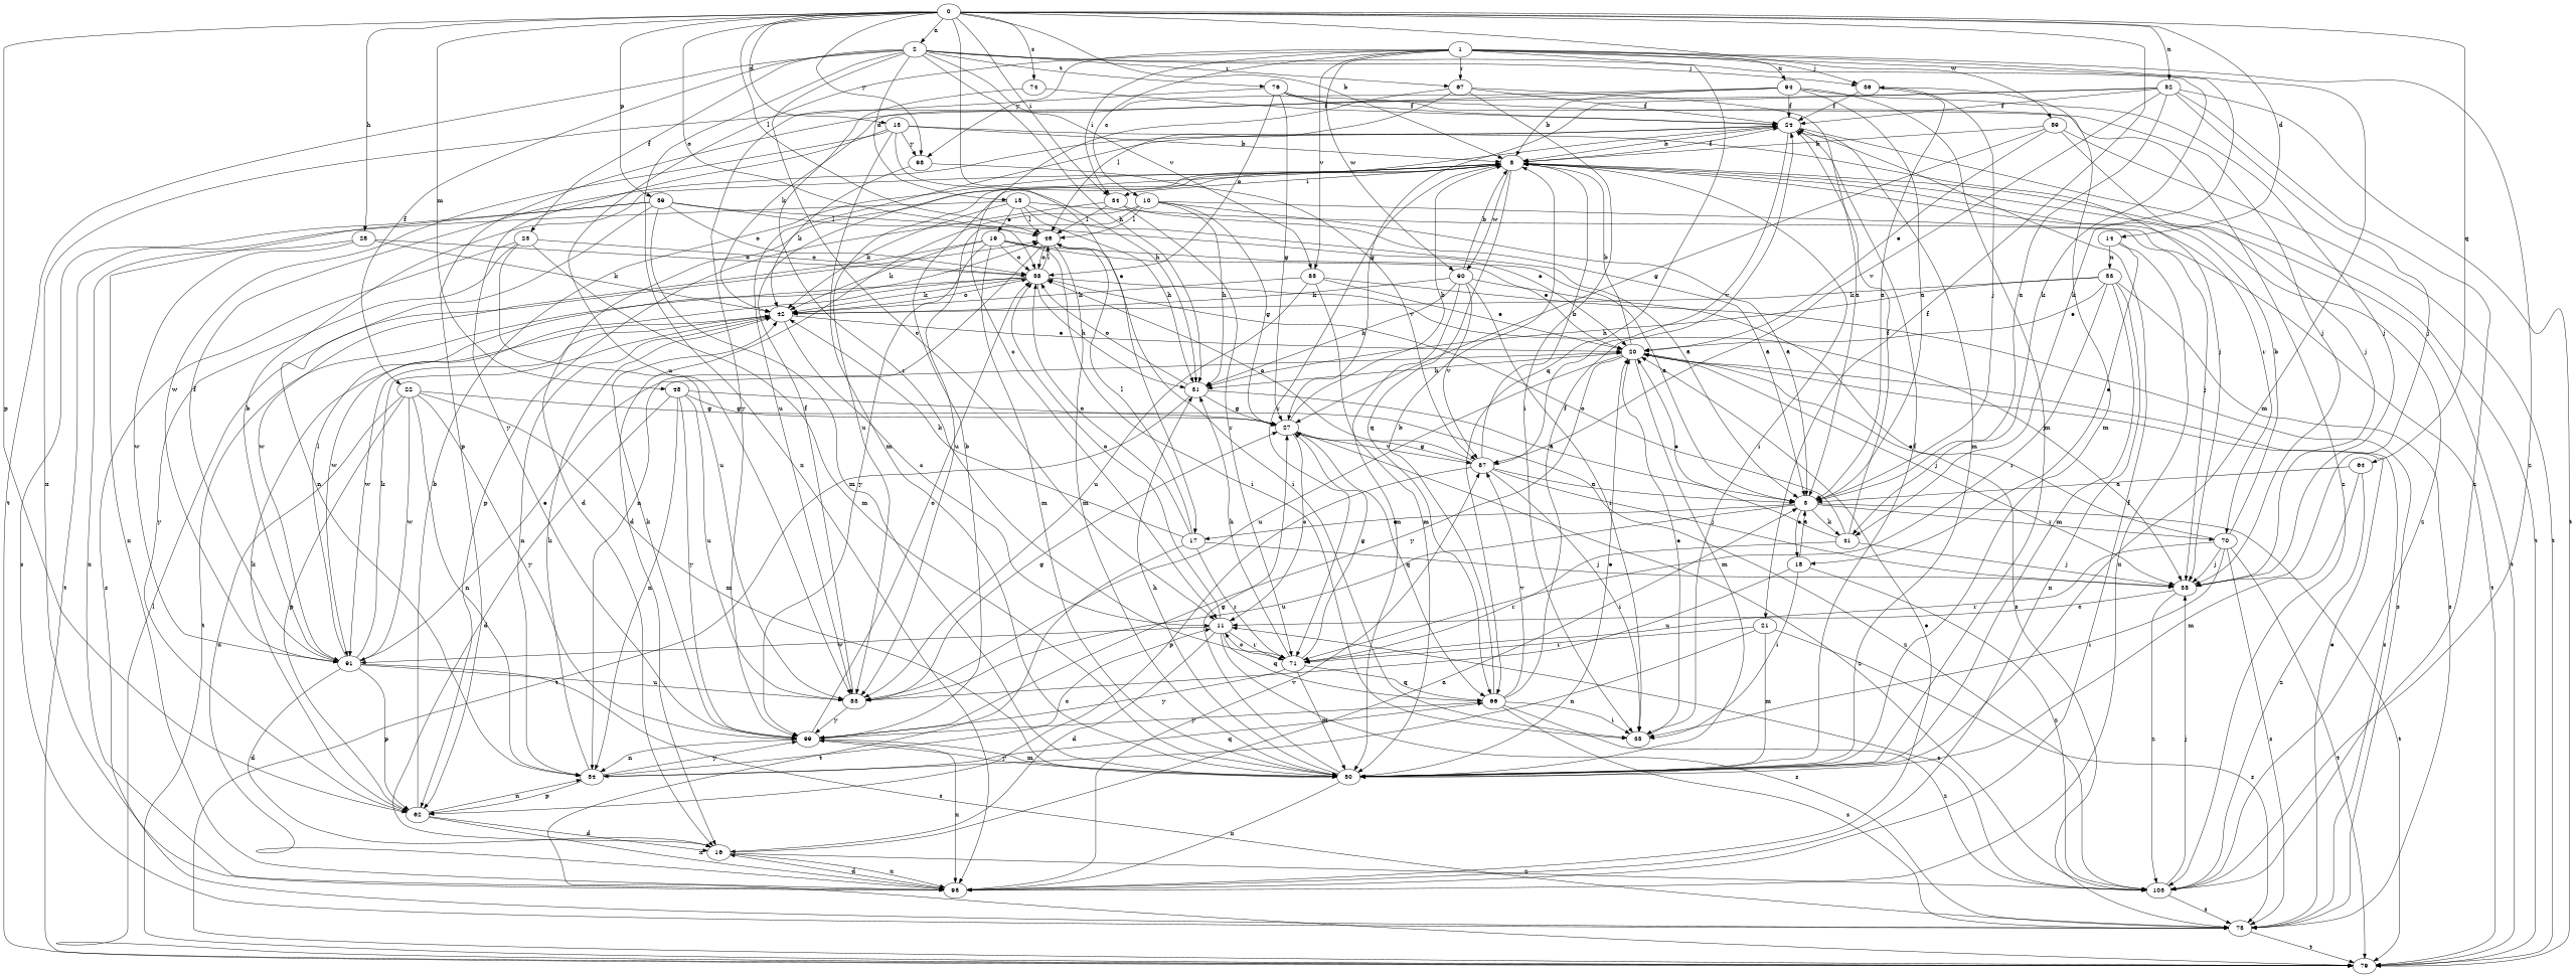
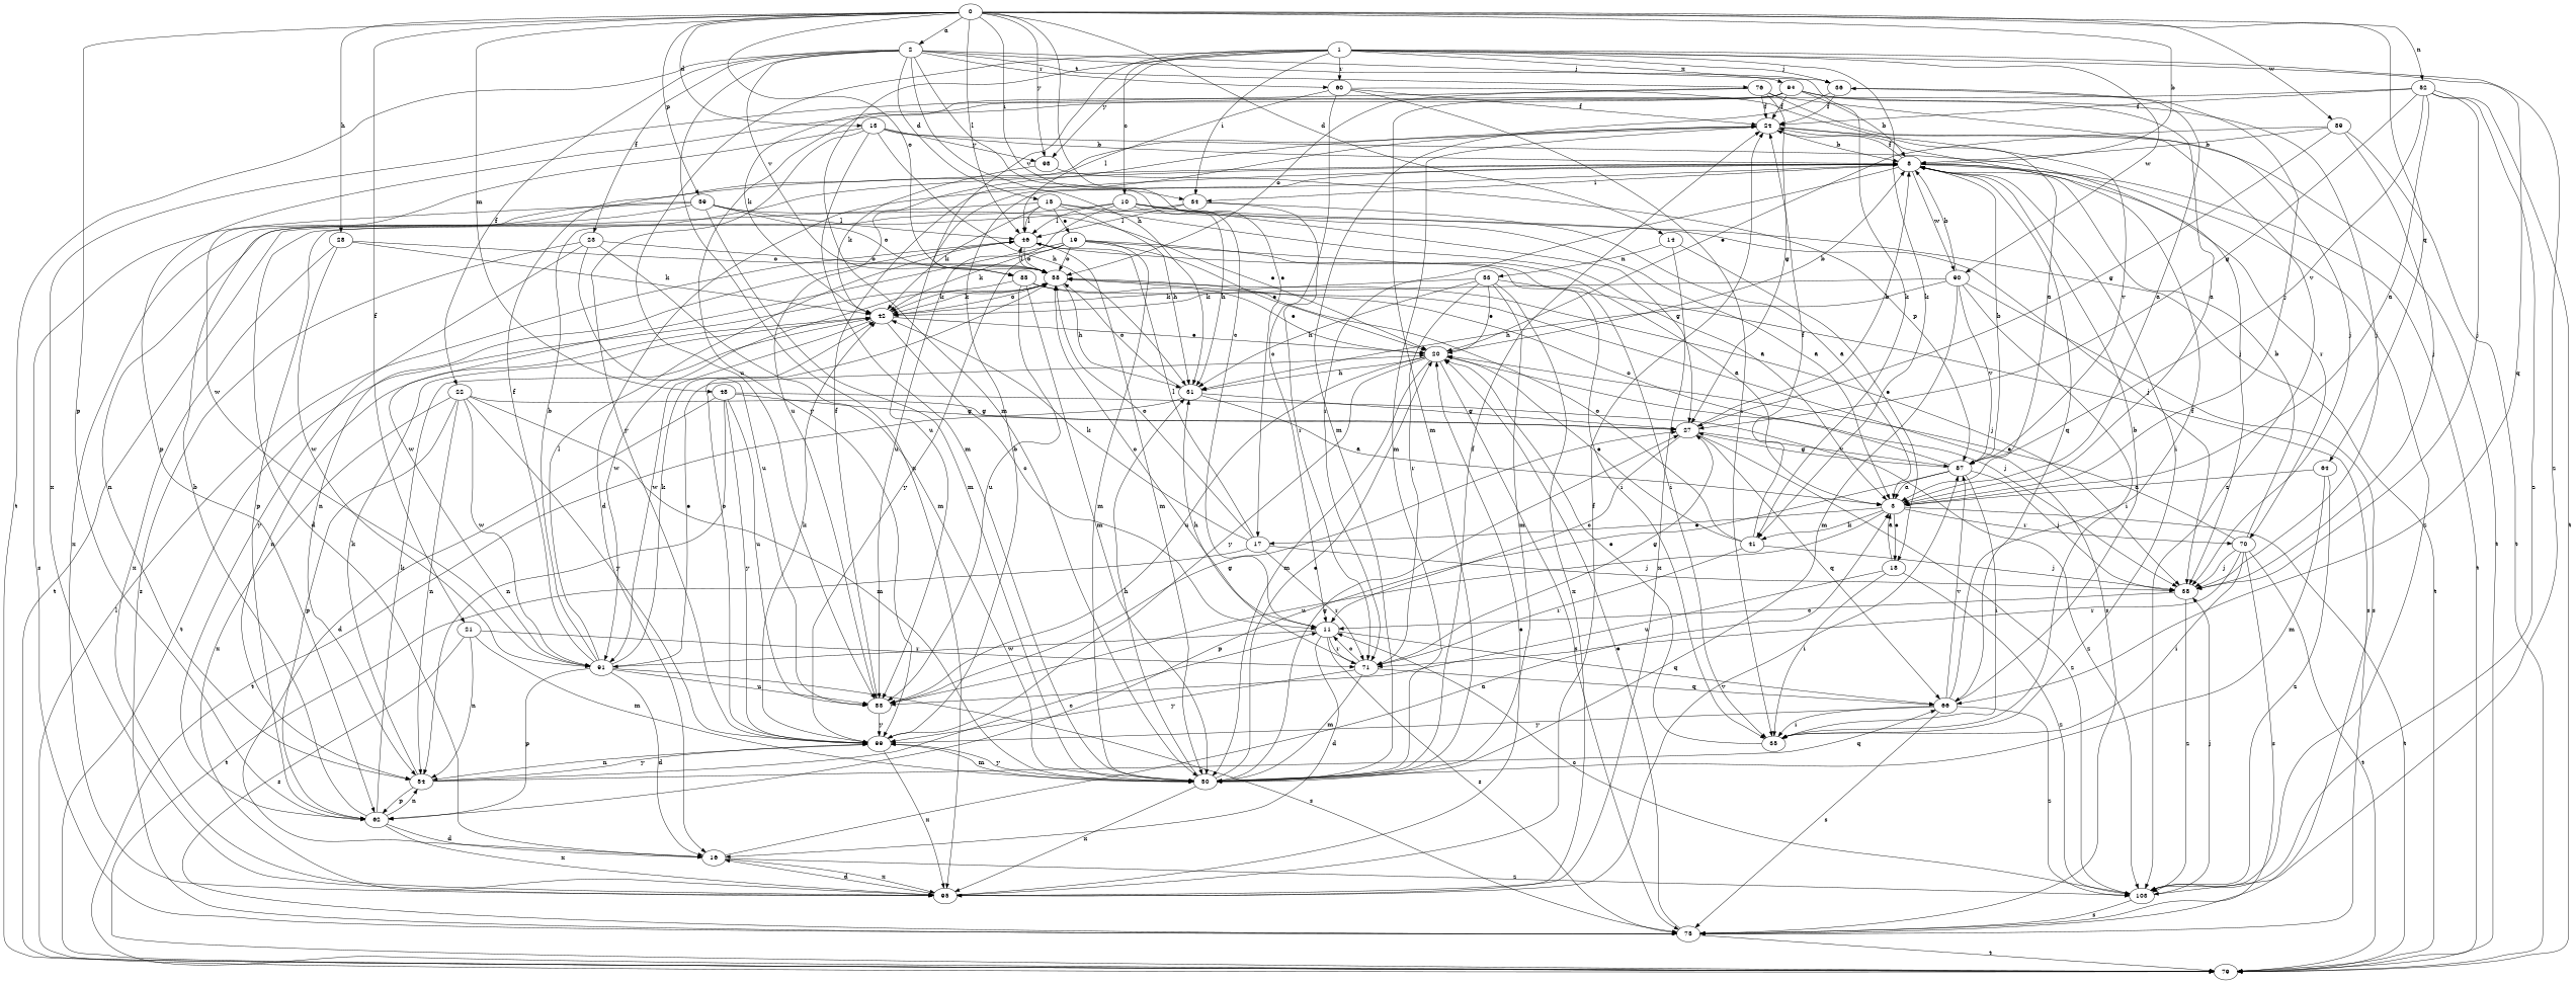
  strict digraph {
    0
    2
    8
    13
    14
    17
    21
    28
    34
    46
    48
    52
    58
    59
    62
    64
-   74
    89
    98
    36
    41
-   67
+   67 [label=60]
    85
    11
    15
    22
    23
    31
    76
    79
    95
    66
    83
    90
    103
    70
    16
    24
    35
    71
    50
    91
    38
    99
    18
    53
    42
    75
    54
    3
    27
    87
    20
    1
    10
    94
    19
    0 -> 2 [label=a]
    0 -> 8 [label=b]
    0 -> 13 [label=d]
    0 -> 14 [label=d]
    0 -> 17 [label=e]
    0 -> 21 [label=f]
    0 -> 28 [label=h]
    0 -> 34 [label=i]
    0 -> 46 [label=l]
    0 -> 48 [label=m]
    0 -> 52 [label=n]
    0 -> 58 [label=o]
    0 -> 59 [label=p]
    0 -> 62 [label=p]
    0 -> 64 [label=q]
-   0 -> 74 [label=s]
    0 -> 89 [label=w]
    0 -> 98 [label=y]
    2 -> 36 [label=j]
    2 -> 41 [label=k]
    2 -> 67 [label=r]
    2 -> 85 [label=v]
    2 -> 11 [label=c]
    2 -> 15 [label=d]
    2 -> 22 [label=f]
    2 -> 23 [label=f]
    2 -> 31 [label=h]
    2 -> 76 [label=t]
    2 -> 79 [label=t]
    2 -> 95 [label=x]
    8 -> 34 [label=i]
    8 -> 79 [label=t]
    8 -> 66 [label=q]
    8 -> 83 [label=u]
    8 -> 90 [label=w]
    8 -> 103 [label=z]
    8 -> 70 [label=r]
    8 -> 16 [label=d]
    8 -> 24 [label=f]
    8 -> 35 [label=i]
    8 -> 71 [label=r]
    13 -> 8 [label=b]
    13 -> 98 [label=y]
    13 -> 31 [label=h]
    13 -> 50 [label=m]
    13 -> 91 [label=w]
    13 -> 38 [label=j]
    13 -> 99 [label=y]
    14 -> 95 [label=x]
    14 -> 18 [label=e]
    14 -> 53 [label=n]
    17 -> 46 [label=l]
    17 -> 58 [label=o]
    17 -> 79 [label=t]
    17 -> 71 [label=r]
    17 -> 38 [label=j]
    17 -> 42 [label=k]
    21 -> 71 [label=r]
    21 -> 50 [label=m]
    21 -> 75 [label=s]
    21 -> 54 [label=n]
    28 -> 58 [label=o]
    28 -> 95 [label=x]
    28 -> 91 [label=w]
    28 -> 42 [label=k]
    34 -> 46 [label=l]
    34 -> 62 [label=p]
    34 -> 71 [label=r]
    34 -> 3 [label=a]
    46 -> 58 [label=o]
    46 -> 35 [label=i]
    46 -> 50 [label=m]
    46 -> 54 [label=n]
    48 -> 83 [label=u]
    48 -> 103 [label=z]
    48 -> 16 [label=d]
    48 -> 99 [label=y]
    48 -> 54 [label=n]
    48 -> 27 [label=g]
    52 -> 62 [label=p]
    52 -> 79 [label=t]
    52 -> 103 [label=z]
    52 -> 24 [label=f]
    52 -> 38 [label=j]
    52 -> 3 [label=a]
    52 -> 27 [label=g]
    52 -> 87 [label=v]
    58 -> 46 [label=l]
    58 -> 31 [label=h]
    58 -> 79 [label=t]
    58 -> 91 [label=w]
    58 -> 38 [label=j]
    58 -> 42 [label=k]
    59 -> 46 [label=l]
    59 -> 58 [label=o]
    59 -> 95 [label=x]
    59 -> 50 [label=m]
    59 -> 75 [label=s]
    59 -> 54 [label=n]
    59 -> 20 [label=e]
    62 -> 8 [label=b]
    62 -> 95 [label=x]
    62 -> 16 [label=d]
    62 -> 42 [label=k]
    62 -> 54 [label=n]
    64 -> 103 [label=z]
    64 -> 50 [label=m]
    64 -> 3 [label=a]
-   74 -> 24 [label=f]
-   74 -> 71 [label=r]
    89 -> 8 [label=b]
    89 -> 79 [label=t]
    89 -> 38 [label=j]
    89 -> 27 [label=g]
    89 -> 20 [label=e]
    98 -> 42 [label=k]
-   98 -> 87 [label=v]
+   98 -> 87 [label=p]
    36 -> 24 [label=f]
    36 -> 50 [label=m]
    36 -> 3 [label=a]
    41 -> 58 [label=o]
    41 -> 24 [label=f]
    41 -> 71 [label=r]
    41 -> 38 [label=j]
    41 -> 20 [label=e]
    67 -> 46 [label=l]
    67 -> 11 [label=c]
    67 -> 24 [label=f]
    67 -> 35 [label=i]
    67 -> 3 [label=a]
    85 -> 83 [label=u]
    85 -> 50 [label=m]
    85 -> 42 [label=k]
    85 -> 75 [label=s]
    85 -> 20 [label=e]
    11 -> 58 [label=o]
    11 -> 66 [label=q]
    11 -> 16 [label=d]
    11 -> 71 [label=r]
    11 -> 91 [label=w]
    11 -> 75 [label=s]
    15 -> 46 [label=l]
    15 -> 31 [label=h]
    15 -> 79 [label=t]
    15 -> 38 [label=j]
    15 -> 42 [label=k]
    15 -> 3 [label=a]
    15 -> 19 [label=e]
    22 -> 62 [label=p]
    22 -> 95 [label=x]
    22 -> 50 [label=m]
    22 -> 91 [label=w]
    22 -> 99 [label=y]
    22 -> 54 [label=n]
    22 -> 27 [label=g]
    23 -> 58 [label=o]
    23 -> 62 [label=y]
    23 -> 83 [label=u]
    23 -> 50 [label=m]
    23 -> 75 [label=s]
    31 -> 58 [label=o]
    31 -> 79 [label=t]
    31 -> 3 [label=a]
    31 -> 27 [label=g]
    76 -> 58 [label=o]
    76 -> 95 [label=x]
    76 -> 103 [label=z]
    76 -> 24 [label=f]
    76 -> 38 [label=j]
    76 -> 27 [label=g]
    79 -> 46 [label=l]
    95 -> 16 [label=d]
    95 -> 24 [label=f]
    95 -> 87 [label=v]
    95 -> 20 [label=e]
    66 -> 8 [label=b]
    66 -> 103 [label=z]
    66 -> 24 [label=f]
    66 -> 35 [label=i]
    66 -> 99 [label=y]
    66 -> 75 [label=s]
    66 -> 87 [label=v]
    83 -> 24 [label=f]
    83 -> 99 [label=y]
    83 -> 27 [label=g]
    90 -> 8 [label=b]
    90 -> 31 [label=h]
    90 -> 35 [label=i]
    90 -> 50 [label=m]
    90 -> 42 [label=k]
    90 -> 75 [label=s]
    90 -> 87 [label=v]
    103 -> 11 [label=c]
    103 -> 38 [label=j]
    103 -> 75 [label=s]
    70 -> 8 [label=b]
    70 -> 79 [label=t]
    70 -> 35 [label=i]
    70 -> 71 [label=r]
    70 -> 38 [label=j]
    70 -> 75 [label=s]
    70 -> 20 [label=e]
    16 -> 95 [label=x]
    16 -> 103 [label=z]
    16 -> 3 [label=a]
    24 -> 8 [label=b]
    24 -> 79 [label=t]
    24 -> 83 [label=u]
    24 -> 50 [label=m]
    24 -> 87 [label=v]
    35 -> 20 [label=e]
    71 -> 11 [label=c]
    71 -> 31 [label=h]
    71 -> 66 [label=q]
    71 -> 50 [label=m]
    71 -> 99 [label=y]
    71 -> 27 [label=g]
    50 -> 31 [label=h]
    50 -> 95 [label=x]
    50 -> 24 [label=f]
    50 -> 99 [label=y]
    50 -> 27 [label=g]
    50 -> 20 [label=e]
    91 -> 8 [label=b]
    91 -> 46 [label=l]
    91 -> 62 [label=p]
    91 -> 83 [label=u]
    91 -> 16 [label=d]
    91 -> 24 [label=f]
    91 -> 42 [label=k]
    91 -> 75 [label=s]
    91 -> 20 [label=e]
    38 -> 11 [label=c]
    38 -> 103 [label=z]
    99 -> 8 [label=b]
    99 -> 58 [label=o]
    99 -> 95 [label=x]
    99 -> 50 [label=m]
    99 -> 42 [label=k]
    99 -> 54 [label=n]
    18 -> 83 [label=u]
    18 -> 103 [label=z]
    18 -> 35 [label=i]
    18 -> 3 [label=a]
    53 -> 31 [label=h]
    53 -> 95 [label=x]
    53 -> 71 [label=r]
    53 -> 50 [label=m]
    53 -> 42 [label=k]
    53 -> 75 [label=s]
    53 -> 20 [label=e]
    42 -> 58 [label=o]
    42 -> 11 [label=c]
    42 -> 91 [label=w]
    42 -> 54 [label=n]
    42 -> 20 [label=e]
    75 -> 79 [label=t]
    75 -> 20 [label=e]
    54 -> 62 [label=p]
    54 -> 11 [label=c]
    54 -> 66 [label=q]
    54 -> 99 [label=y]
    54 -> 42 [label=k]
    3 -> 17 [label=e]
    3 -> 36 [label=j]
    3 -> 41 [label=k]
    3 -> 79 [label=t]
    3 -> 83 [label=u]
    3 -> 70 [label=r]
    3 -> 18 [label=e]
    27 -> 8 [label=b]
    27 -> 11 [label=c]
    27 -> 66 [label=q]
    27 -> 103 [label=z]
    27 -> 87 [label=v]
    87 -> 8 [label=b]
    87 -> 58 [label=o]
    87 -> 62 [label=p]
    87 -> 35 [label=i]
    87 -> 38 [label=j]
    87 -> 3 [label=a]
    87 -> 27 [label=g]
    20 -> 8 [label=b]
    20 -> 31 [label=h]
    20 -> 83 [label=u]
    20 -> 50 [label=m]
    20 -> 38 [label=j]
    20 -> 99 [label=y]
    20 -> 75 [label=s]
    1 -> 34 [label=i]
    1 -> 98 [label=y]
    1 -> 36 [label=j]
    1 -> 41 [label=k]
    1 -> 67 [label=r]
    1 -> 85 [label=v]
    1 -> 66 [label=q]
    1 -> 83 [label=u]
    1 -> 90 [label=w]
    1 -> 103 [label=z]
    1 -> 50 [label=m]
    1 -> 10 [label=c]
    1 -> 94 [label=x]
    10 -> 46 [label=l]
    10 -> 31 [label=h]
    10 -> 79 [label=t]
    10 -> 83 [label=u]
    10 -> 16 [label=d]
    10 -> 3 [label=a]
    10 -> 27 [label=g]
    94 -> 8 [label=b]
    94 -> 24 [label=f]
    94 -> 50 [label=m]
    94 -> 38 [label=j]
    94 -> 99 [label=y]
    94 -> 42 [label=k]
    94 -> 3 [label=a]
    19 -> 58 [label=o]
    19 -> 35 [label=i]
    19 -> 50 [label=m]
    19 -> 91 [label=w]
    19 -> 99 [label=y]
    19 -> 42 [label=k]
    19 -> 3 [label=a]
    19 -> 20 [label=e]
  }
